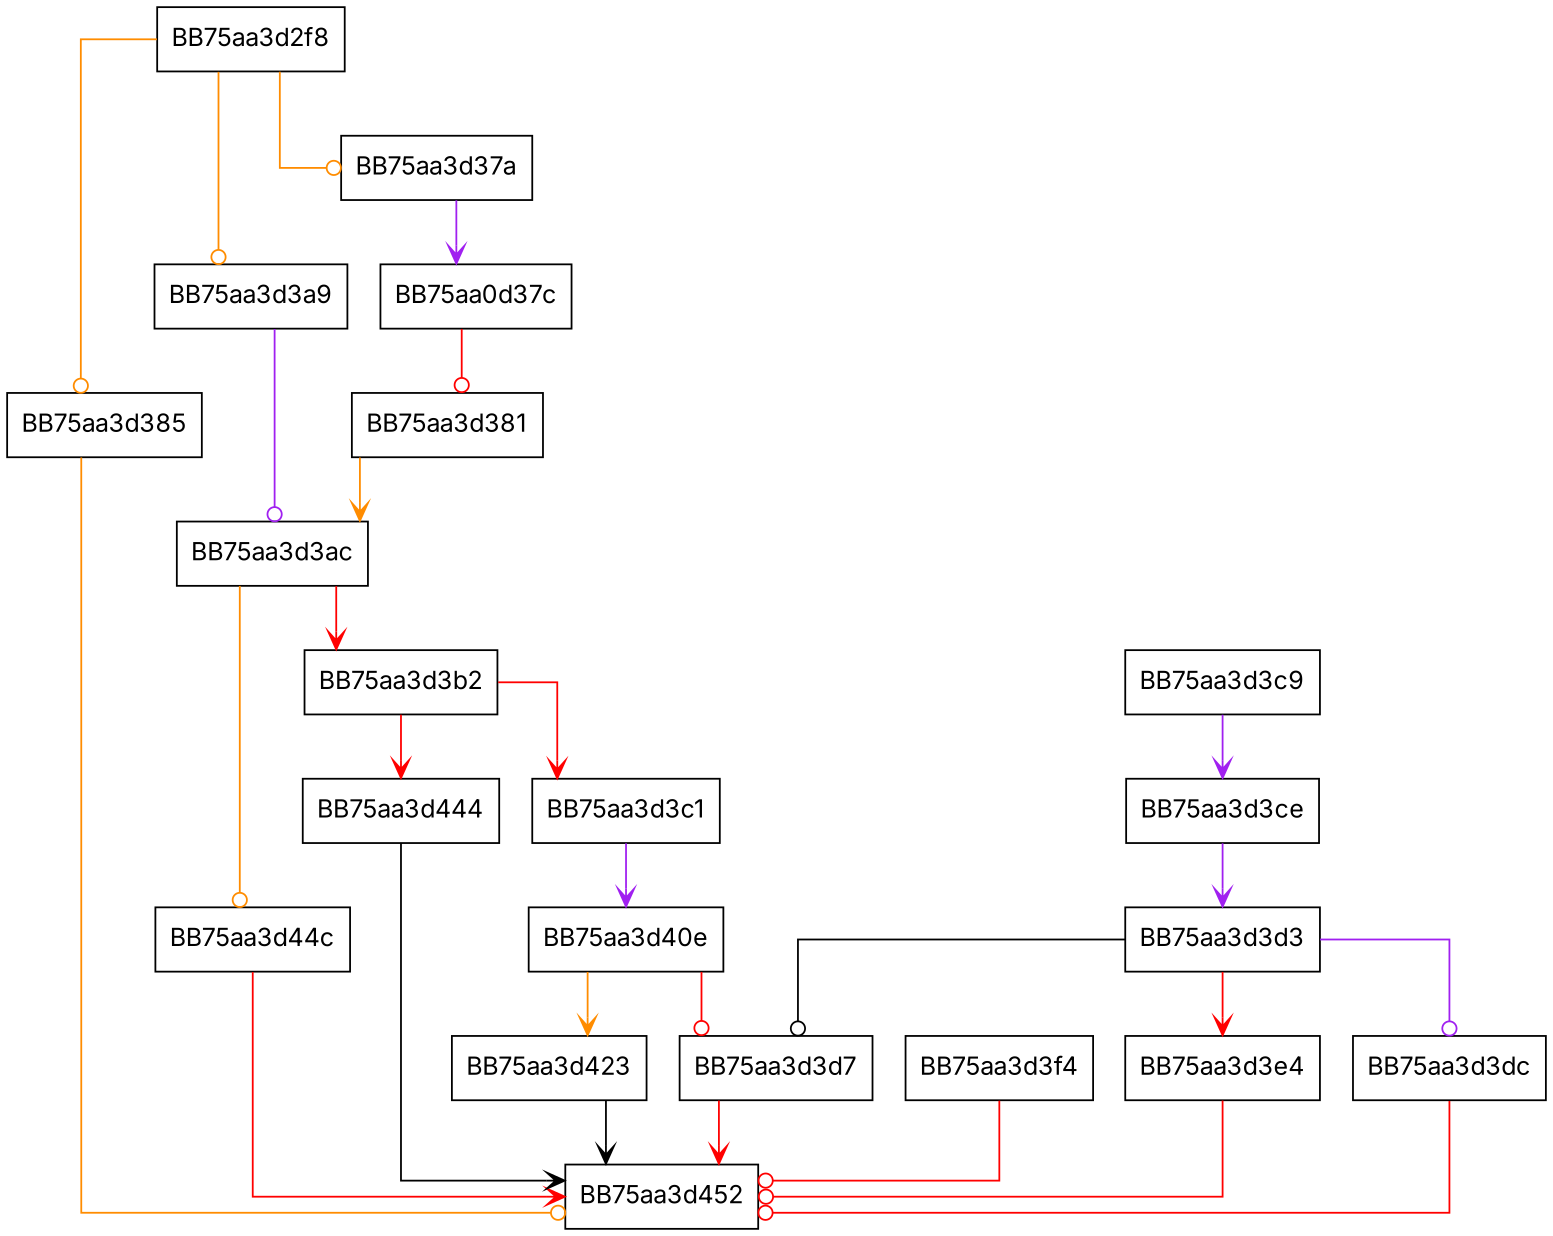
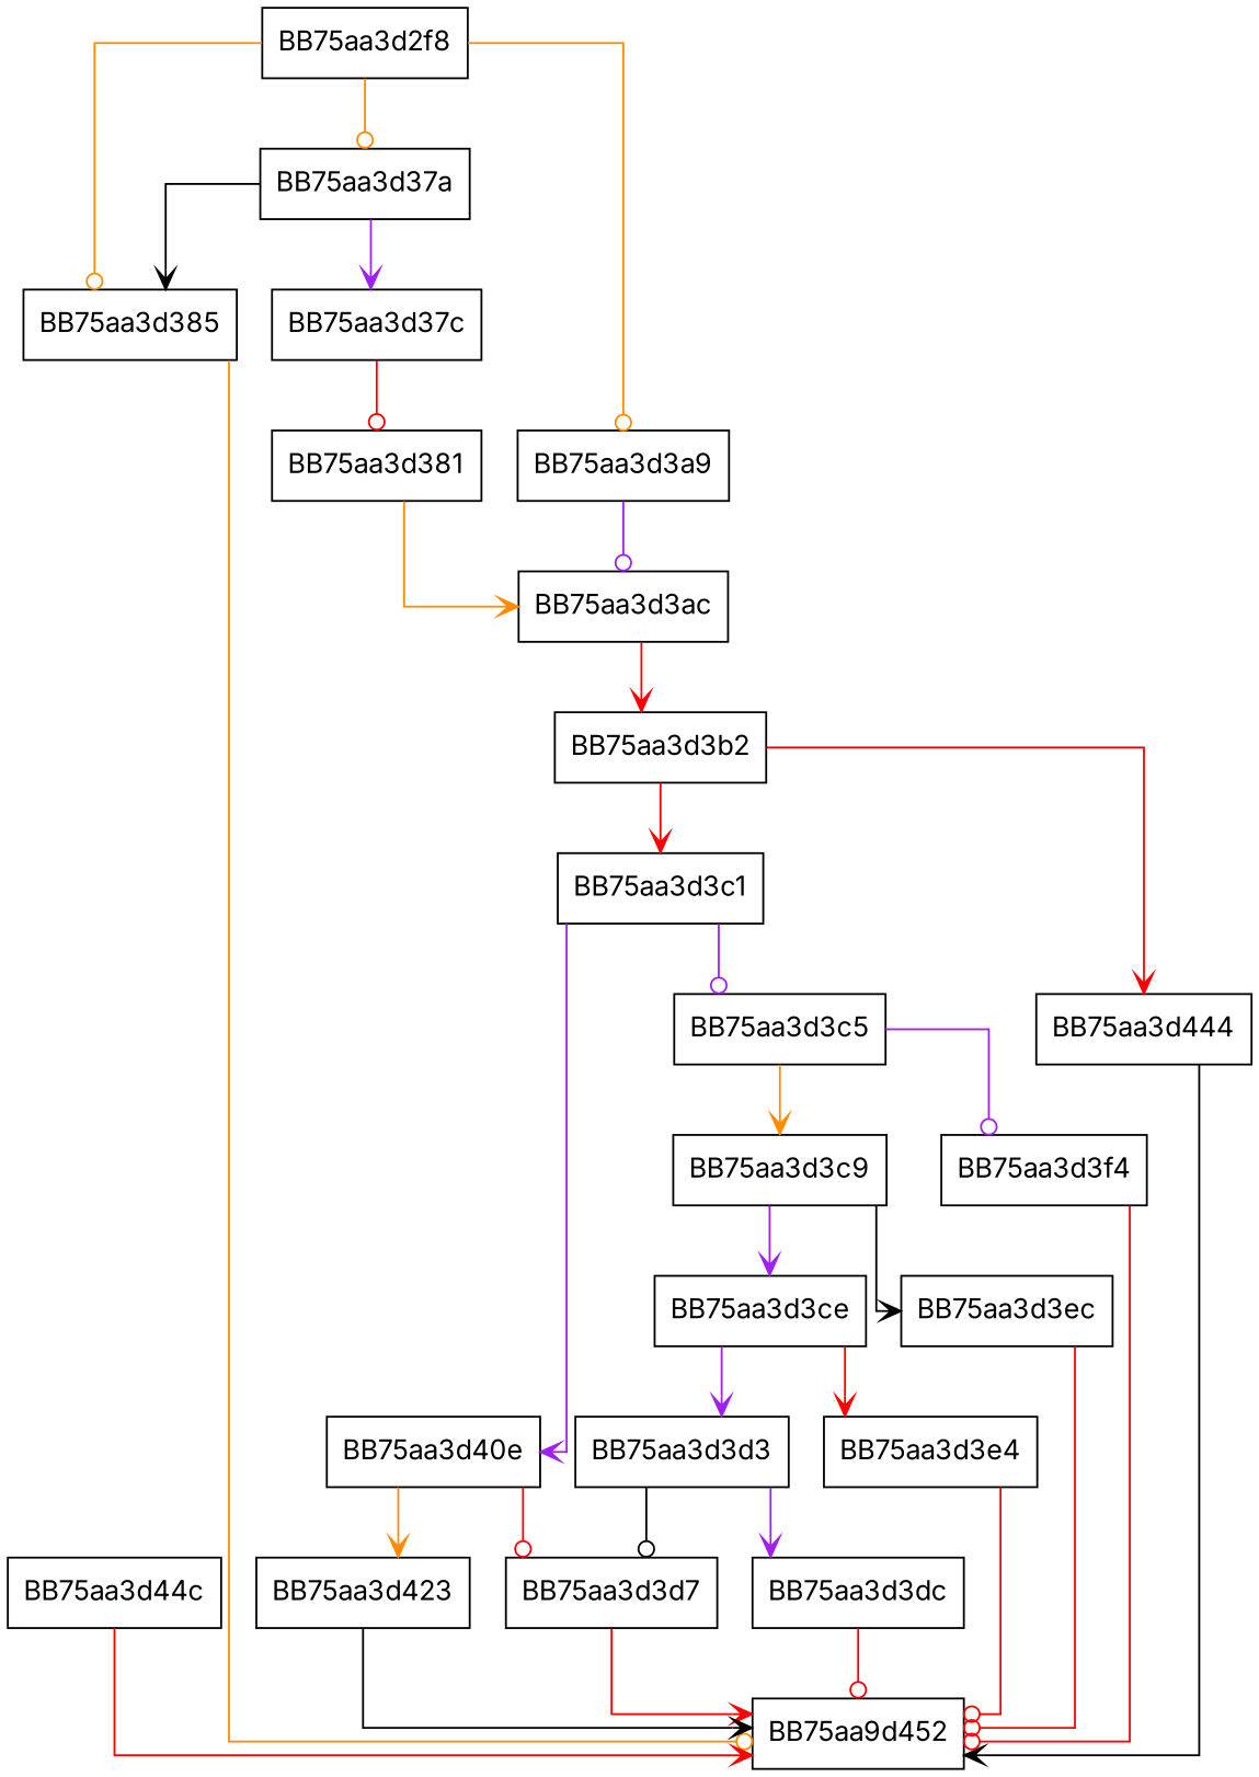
  digraph {
    fontname=Inter
    splines=ortho
    node [fontname=Inter shape=box]
    edge [arrowhead=vee color=red fontname=Inter]
    BB75aa3d2f8
    BB75aa3d3a9
    BB75aa3d37a
    BB75aa3d385
    BB75aa3d3ac
-   BB75aa3d37c [label=BB75aa0d37c]
+   BB75aa3d37c
    BB75aa3d44c
    BB75aa3d3b2
-   BB75aa3d452
+   BB75aa3d452 [label=BB75aa9d452]
    BB75aa3d381
    BB75aa3d444
    BB75aa3d3c1
    BB75aa3d40e
+   BB75aa3d3c5
    BB75aa3d3d7
    BB75aa3d423
    BB75aa3d3f4
    BB75aa3d3c9
+   BB75aa3d3ec
    BB75aa3d3ce
    BB75aa3d3e4
    BB75aa3d3d3
    BB75aa3d3dc
    BB75aa3d2f8 -> BB75aa3d3a9 [arrowhead=odot color=darkorange]
    BB75aa3d2f8 -> BB75aa3d37a [arrowhead=odot color=darkorange]
    BB75aa3d2f8 -> BB75aa3d385 [arrowhead=odot color=darkorange]
    BB75aa3d3a9 -> BB75aa3d3ac [arrowhead=odot color=purple]
+   BB75aa3d37a -> BB75aa3d385 [color=black]
    BB75aa3d37a -> BB75aa3d37c [color=purple]
    BB75aa3d385 -> BB75aa3d452 [arrowhead=odot color=darkorange]
-   BB75aa3d3ac -> BB75aa3d44c [arrowhead=odot color=darkorange]
    BB75aa3d3ac -> BB75aa3d3b2
    BB75aa3d37c -> BB75aa3d381 [arrowhead=odot]
    BB75aa3d44c -> BB75aa3d452
    BB75aa3d3b2 -> BB75aa3d444
    BB75aa3d3b2 -> BB75aa3d3c1
    BB75aa3d381 -> BB75aa3d3ac [color=darkorange]
    BB75aa3d444 -> BB75aa3d452 [color=black]
    BB75aa3d3c1 -> BB75aa3d40e [color=purple]
+   BB75aa3d3c1 -> BB75aa3d3c5 [arrowhead=odot color=purple]
    BB75aa3d40e -> BB75aa3d3d7 [arrowhead=odot]
    BB75aa3d40e -> BB75aa3d423 [color=darkorange]
+   BB75aa3d3c5 -> BB75aa3d3f4 [arrowhead=odot color=purple]
+   BB75aa3d3c5 -> BB75aa3d3c9 [color=darkorange]
    BB75aa3d3d7 -> BB75aa3d452
    BB75aa3d423 -> BB75aa3d452 [color=black]
    BB75aa3d3f4 -> BB75aa3d452 [arrowhead=odot]
+   BB75aa3d3c9 -> BB75aa3d3ec [color=black]
    BB75aa3d3c9 -> BB75aa3d3ce [color=purple]
-   BB75aa3d3d3 -> BB75aa3d3e4
+   BB75aa3d3ec -> BB75aa3d452 [arrowhead=odot]
+   BB75aa3d3ce -> BB75aa3d3e4
    BB75aa3d3ce -> BB75aa3d3d3 [color=purple]
    BB75aa3d3e4 -> BB75aa3d452 [arrowhead=odot]
    BB75aa3d3d3 -> BB75aa3d3d7 [arrowhead=odot color=black]
-   BB75aa3d3d3 -> BB75aa3d3dc [arrowhead=odot color=purple]
+   BB75aa3d3d3 -> BB75aa3d3dc [color=purple]
    BB75aa3d3dc -> BB75aa3d452 [arrowhead=odot]
  }
